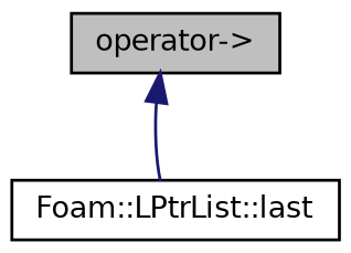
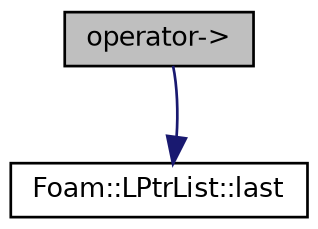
  digraph {
    rankdir=TB
    node [color=black fontname=Helvetica fontsize=10 shape=record]
    n1 [fillcolor=grey75 fontcolor=black height=0.2 label="operator-\>" style=filled width=0.4]
    n2 [height=0.2 label="Foam::LPtrList::last" width=0.4]
-   n1 -> n2 [color=midnightblue dir=back fontname=Helvetica fontsize=10 labelfontname=Helvetica labelfontsize=10 style=solid]
+   n2 -> n1 [color=midnightblue dir=back fontname=Helvetica fontsize=10 labelfontname=Helvetica labelfontsize=10 style=solid]
  }
